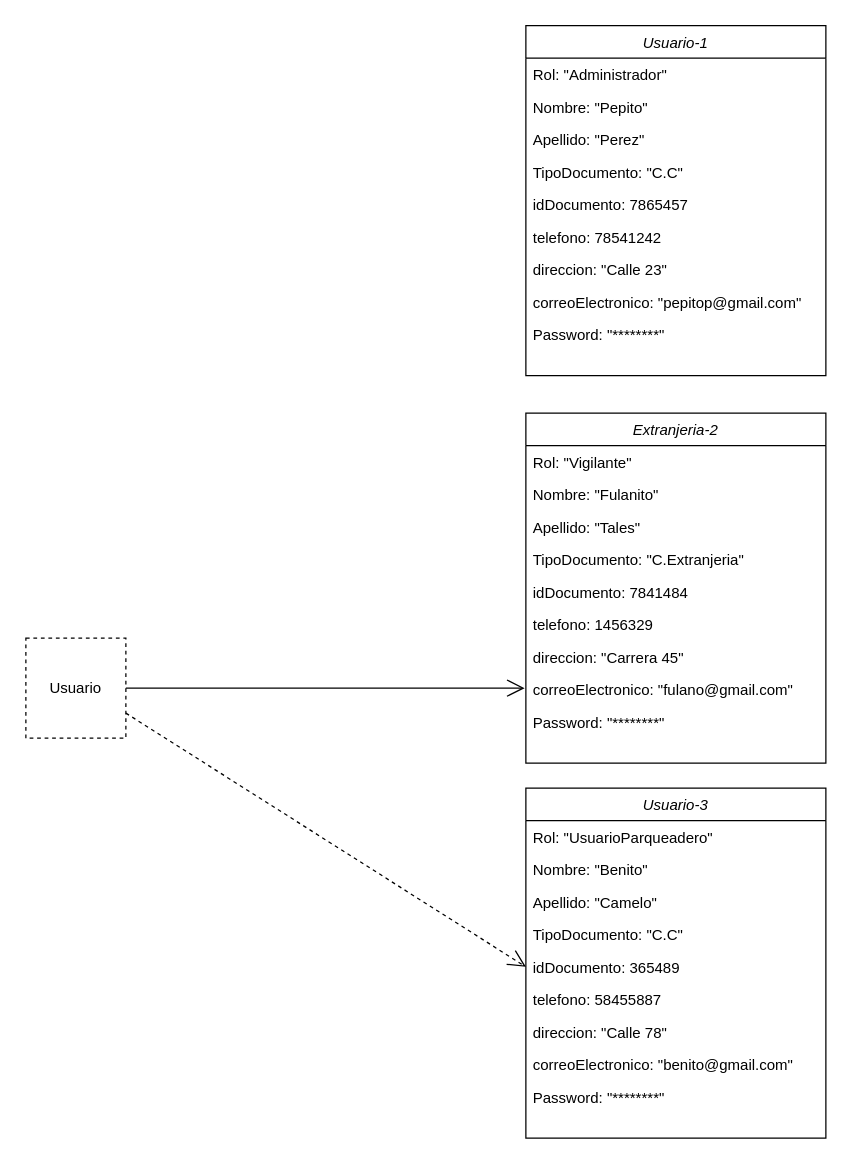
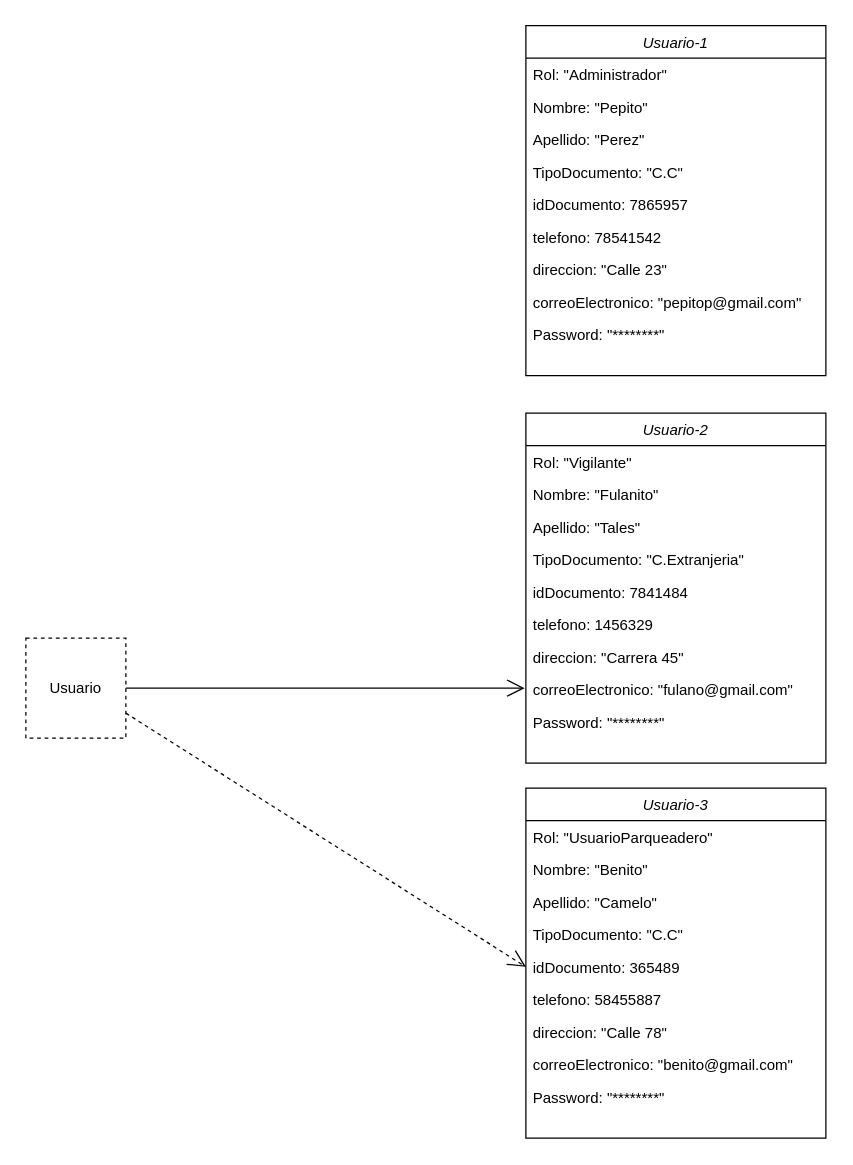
  <mxCell id="0" />
  <mxCell id="1" parent="0" />
  <mxCell id="2" value="Usuario" style="whiteSpace=wrap;html=1;aspect=fixed;dashed=1;" vertex="1" parent="1"><mxGeometry x="20" y="510" width="80" height="80" as="geometry" /></mxCell>
  <mxCell id="3" value="Usuario-1" style="swimlane;fontStyle=2;align=center;verticalAlign=top;childLayout=stackLayout;horizontal=1;startSize=26;horizontalStack=0;resizeParent=1;resizeLast=0;collapsible=1;marginBottom=0;rounded=0;shadow=0;strokeWidth=1;" vertex="1" parent="1"><mxGeometry x="420" y="20" width="240" height="280" as="geometry"><mxRectangle x="230" y="140" width="160" height="26" as="alternateBounds" /></mxGeometry></mxCell>
  <mxCell id="4" value="Rol: &quot;Administrador&quot;&#10;" style="text;align=left;verticalAlign=top;spacingLeft=4;spacingRight=4;overflow=hidden;rotatable=0;points=[[0,0.5],[1,0.5]];portConstraint=eastwest;rounded=0;shadow=0;html=0;" vertex="1" parent="3"><mxGeometry y="26" width="240" height="26" as="geometry" /></mxCell>
  <mxCell id="5" value="Nombre: &quot;Pepito&quot;&#10;" style="text;align=left;verticalAlign=top;spacingLeft=4;spacingRight=4;overflow=hidden;rotatable=0;points=[[0,0.5],[1,0.5]];portConstraint=eastwest;rounded=0;shadow=0;html=0;" vertex="1" parent="3"><mxGeometry y="52" width="240" height="26" as="geometry" /></mxCell>
  <mxCell id="6" value="Apellido: &quot;Perez&quot;" style="text;align=left;verticalAlign=top;spacingLeft=4;spacingRight=4;overflow=hidden;rotatable=0;points=[[0,0.5],[1,0.5]];portConstraint=eastwest;rounded=0;shadow=0;html=0;" vertex="1" parent="3"><mxGeometry y="78" width="240" height="26" as="geometry" /></mxCell>
  <mxCell id="7" value="TipoDocumento: &quot;C.C&quot;&#10;" style="text;align=left;verticalAlign=top;spacingLeft=4;spacingRight=4;overflow=hidden;rotatable=0;points=[[0,0.5],[1,0.5]];portConstraint=eastwest;rounded=0;shadow=0;html=0;" vertex="1" parent="3"><mxGeometry y="104" width="240" height="26" as="geometry" /></mxCell>
- <mxCell id="8" value="idDocumento: 7865457" style="text;align=left;verticalAlign=top;spacingLeft=4;spacingRight=4;overflow=hidden;rotatable=0;points=[[0,0.5],[1,0.5]];portConstraint=eastwest;rounded=0;shadow=0;html=0;" vertex="1" parent="3"><mxGeometry y="130" width="240" height="26" as="geometry" /></mxCell>
- <mxCell id="9" value="telefono: 78541242" style="text;align=left;verticalAlign=top;spacingLeft=4;spacingRight=4;overflow=hidden;rotatable=0;points=[[0,0.5],[1,0.5]];portConstraint=eastwest;rounded=0;shadow=0;html=0;" vertex="1" parent="3"><mxGeometry y="156" width="240" height="26" as="geometry" /></mxCell>
+ <mxCell id="8" value="idDocumento: 7865957" style="text;align=left;verticalAlign=top;spacingLeft=4;spacingRight=4;overflow=hidden;rotatable=0;points=[[0,0.5],[1,0.5]];portConstraint=eastwest;rounded=0;shadow=0;html=0;" vertex="1" parent="3"><mxGeometry y="130" width="240" height="26" as="geometry" /></mxCell>
+ <mxCell id="9" value="telefono: 78541542" style="text;align=left;verticalAlign=top;spacingLeft=4;spacingRight=4;overflow=hidden;rotatable=0;points=[[0,0.5],[1,0.5]];portConstraint=eastwest;rounded=0;shadow=0;html=0;" vertex="1" parent="3"><mxGeometry y="156" width="240" height="26" as="geometry" /></mxCell>
  <mxCell id="10" value="direccion: &quot;Calle 23&quot;" style="text;align=left;verticalAlign=top;spacingLeft=4;spacingRight=4;overflow=hidden;rotatable=0;points=[[0,0.5],[1,0.5]];portConstraint=eastwest;rounded=0;shadow=0;html=0;" vertex="1" parent="3"><mxGeometry y="182" width="240" height="26" as="geometry" /></mxCell>
  <mxCell id="11" value="correoElectronico: &quot;pepitop@gmail.com&quot;" style="text;align=left;verticalAlign=top;spacingLeft=4;spacingRight=4;overflow=hidden;rotatable=0;points=[[0,0.5],[1,0.5]];portConstraint=eastwest;rounded=0;shadow=0;html=0;" vertex="1" parent="3"><mxGeometry y="208" width="240" height="26" as="geometry" /></mxCell>
  <mxCell id="12" value="Password: &quot;********&quot;" style="text;align=left;verticalAlign=top;spacingLeft=4;spacingRight=4;overflow=hidden;rotatable=0;points=[[0,0.5],[1,0.5]];portConstraint=eastwest;rounded=0;shadow=0;html=0;" vertex="1" parent="3"><mxGeometry y="234" width="240" height="26" as="geometry" /></mxCell>
- <mxCell id="13" value="Extranjeria-2" style="swimlane;fontStyle=2;align=center;verticalAlign=top;childLayout=stackLayout;horizontal=1;startSize=26;horizontalStack=0;resizeParent=1;resizeLast=0;collapsible=1;marginBottom=0;rounded=0;shadow=0;strokeWidth=1;" vertex="1" parent="1"><mxGeometry x="420" y="330" width="240" height="280" as="geometry"><mxRectangle x="230" y="140" width="160" height="26" as="alternateBounds" /></mxGeometry></mxCell>
+ <mxCell id="13" value="Usuario-2" style="swimlane;fontStyle=2;align=center;verticalAlign=top;childLayout=stackLayout;horizontal=1;startSize=26;horizontalStack=0;resizeParent=1;resizeLast=0;collapsible=1;marginBottom=0;rounded=0;shadow=0;strokeWidth=1;" vertex="1" parent="1"><mxGeometry x="420" y="330" width="240" height="280" as="geometry"><mxRectangle x="230" y="140" width="160" height="26" as="alternateBounds" /></mxGeometry></mxCell>
  <mxCell id="14" value="Rol: &quot;Vigilante&quot;&#10;" style="text;align=left;verticalAlign=top;spacingLeft=4;spacingRight=4;overflow=hidden;rotatable=0;points=[[0,0.5],[1,0.5]];portConstraint=eastwest;rounded=0;shadow=0;html=0;" vertex="1" parent="13"><mxGeometry y="26" width="240" height="26" as="geometry" /></mxCell>
  <mxCell id="15" value="Nombre: &quot;Fulanito&quot;&#10;" style="text;align=left;verticalAlign=top;spacingLeft=4;spacingRight=4;overflow=hidden;rotatable=0;points=[[0,0.5],[1,0.5]];portConstraint=eastwest;rounded=0;shadow=0;html=0;" vertex="1" parent="13"><mxGeometry y="52" width="240" height="26" as="geometry" /></mxCell>
  <mxCell id="16" value="Apellido: &quot;Tales&quot;" style="text;align=left;verticalAlign=top;spacingLeft=4;spacingRight=4;overflow=hidden;rotatable=0;points=[[0,0.5],[1,0.5]];portConstraint=eastwest;rounded=0;shadow=0;html=0;" vertex="1" parent="13"><mxGeometry y="78" width="240" height="26" as="geometry" /></mxCell>
  <mxCell id="17" value="TipoDocumento: &quot;C.Extranjeria&quot;&#10;" style="text;align=left;verticalAlign=top;spacingLeft=4;spacingRight=4;overflow=hidden;rotatable=0;points=[[0,0.5],[1,0.5]];portConstraint=eastwest;rounded=0;shadow=0;html=0;" vertex="1" parent="13"><mxGeometry y="104" width="240" height="26" as="geometry" /></mxCell>
  <mxCell id="18" value="idDocumento: 7841484" style="text;align=left;verticalAlign=top;spacingLeft=4;spacingRight=4;overflow=hidden;rotatable=0;points=[[0,0.5],[1,0.5]];portConstraint=eastwest;rounded=0;shadow=0;html=0;" vertex="1" parent="13"><mxGeometry y="130" width="240" height="26" as="geometry" /></mxCell>
  <mxCell id="19" value="telefono: 1456329" style="text;align=left;verticalAlign=top;spacingLeft=4;spacingRight=4;overflow=hidden;rotatable=0;points=[[0,0.5],[1,0.5]];portConstraint=eastwest;rounded=0;shadow=0;html=0;" vertex="1" parent="13"><mxGeometry y="156" width="240" height="26" as="geometry" /></mxCell>
  <mxCell id="20" value="direccion: &quot;Carrera 45&quot;" style="text;align=left;verticalAlign=top;spacingLeft=4;spacingRight=4;overflow=hidden;rotatable=0;points=[[0,0.5],[1,0.5]];portConstraint=eastwest;rounded=0;shadow=0;html=0;" vertex="1" parent="13"><mxGeometry y="182" width="240" height="26" as="geometry" /></mxCell>
  <mxCell id="21" value="correoElectronico: &quot;fulano@gmail.com&quot;" style="text;align=left;verticalAlign=top;spacingLeft=4;spacingRight=4;overflow=hidden;rotatable=0;points=[[0,0.5],[1,0.5]];portConstraint=eastwest;rounded=0;shadow=0;html=0;" vertex="1" parent="13"><mxGeometry y="208" width="240" height="26" as="geometry" /></mxCell>
  <mxCell id="22" value="Password: &quot;********&quot;" style="text;align=left;verticalAlign=top;spacingLeft=4;spacingRight=4;overflow=hidden;rotatable=0;points=[[0,0.5],[1,0.5]];portConstraint=eastwest;rounded=0;shadow=0;html=0;" vertex="1" parent="13"><mxGeometry y="234" width="240" height="26" as="geometry" /></mxCell>
  <mxCell id="23" value="Usuario-3" style="swimlane;fontStyle=2;align=center;verticalAlign=top;childLayout=stackLayout;horizontal=1;startSize=26;horizontalStack=0;resizeParent=1;resizeLast=0;collapsible=1;marginBottom=0;rounded=0;shadow=0;strokeWidth=1;" vertex="1" parent="1"><mxGeometry x="420" y="630" width="240" height="280" as="geometry"><mxRectangle x="230" y="140" width="160" height="26" as="alternateBounds" /></mxGeometry></mxCell>
  <mxCell id="24" value="Rol: &quot;UsuarioParqueadero&quot;&#10;" style="text;align=left;verticalAlign=top;spacingLeft=4;spacingRight=4;overflow=hidden;rotatable=0;points=[[0,0.5],[1,0.5]];portConstraint=eastwest;rounded=0;shadow=0;html=0;" vertex="1" parent="23"><mxGeometry y="26" width="240" height="26" as="geometry" /></mxCell>
  <mxCell id="25" value="Nombre: &quot;Benito&quot;&#10;" style="text;align=left;verticalAlign=top;spacingLeft=4;spacingRight=4;overflow=hidden;rotatable=0;points=[[0,0.5],[1,0.5]];portConstraint=eastwest;rounded=0;shadow=0;html=0;" vertex="1" parent="23"><mxGeometry y="52" width="240" height="26" as="geometry" /></mxCell>
  <mxCell id="26" value="Apellido: &quot;Camelo&quot;" style="text;align=left;verticalAlign=top;spacingLeft=4;spacingRight=4;overflow=hidden;rotatable=0;points=[[0,0.5],[1,0.5]];portConstraint=eastwest;rounded=0;shadow=0;html=0;" vertex="1" parent="23"><mxGeometry y="78" width="240" height="26" as="geometry" /></mxCell>
  <mxCell id="27" value="TipoDocumento: &quot;C.C&quot;&#10;" style="text;align=left;verticalAlign=top;spacingLeft=4;spacingRight=4;overflow=hidden;rotatable=0;points=[[0,0.5],[1,0.5]];portConstraint=eastwest;rounded=0;shadow=0;html=0;" vertex="1" parent="23"><mxGeometry y="104" width="240" height="26" as="geometry" /></mxCell>
  <mxCell id="28" value="idDocumento: 365489" style="text;align=left;verticalAlign=top;spacingLeft=4;spacingRight=4;overflow=hidden;rotatable=0;points=[[0,0.5],[1,0.5]];portConstraint=eastwest;rounded=0;shadow=0;html=0;" vertex="1" parent="23"><mxGeometry y="130" width="240" height="26" as="geometry" /></mxCell>
  <mxCell id="29" value="telefono: 58455887" style="text;align=left;verticalAlign=top;spacingLeft=4;spacingRight=4;overflow=hidden;rotatable=0;points=[[0,0.5],[1,0.5]];portConstraint=eastwest;rounded=0;shadow=0;html=0;" vertex="1" parent="23"><mxGeometry y="156" width="240" height="26" as="geometry" /></mxCell>
  <mxCell id="30" value="direccion: &quot;Calle 78&quot;" style="text;align=left;verticalAlign=top;spacingLeft=4;spacingRight=4;overflow=hidden;rotatable=0;points=[[0,0.5],[1,0.5]];portConstraint=eastwest;rounded=0;shadow=0;html=0;" vertex="1" parent="23"><mxGeometry y="182" width="240" height="26" as="geometry" /></mxCell>
  <mxCell id="31" value="correoElectronico: &quot;benito@gmail.com&quot;" style="text;align=left;verticalAlign=top;spacingLeft=4;spacingRight=4;overflow=hidden;rotatable=0;points=[[0,0.5],[1,0.5]];portConstraint=eastwest;rounded=0;shadow=0;html=0;" vertex="1" parent="23"><mxGeometry y="208" width="240" height="26" as="geometry" /></mxCell>
  <mxCell id="32" value="Password: &quot;********&quot;" style="text;align=left;verticalAlign=top;spacingLeft=4;spacingRight=4;overflow=hidden;rotatable=0;points=[[0,0.5],[1,0.5]];portConstraint=eastwest;rounded=0;shadow=0;html=0;" vertex="1" parent="23"><mxGeometry y="234" width="240" height="26" as="geometry" /></mxCell>
  <mxCell id="33" value="" style="endArrow=open;endFill=1;endSize=12;html=1;rounded=0;exitX=1;exitY=0.5;exitDx=0;exitDy=0;" edge="1" parent="1" source="2"><mxGeometry width="160" relative="1" as="geometry"><mxPoint x="110" y="540" as="sourcePoint" /><mxPoint x="419" y="550" as="targetPoint" /></mxGeometry></mxCell>
  <mxCell id="34" value="" style="endArrow=open;endFill=1;endSize=12;html=1;rounded=0;exitX=1;exitY=0.75;exitDx=0;exitDy=0;entryX=0;entryY=0.5;entryDx=0;entryDy=0;dashed=1;" edge="1" parent="1" source="2" target="28"><mxGeometry width="160" relative="1" as="geometry"><mxPoint x="120" y="550" as="sourcePoint" /><mxPoint x="440" y="183" as="targetPoint" /></mxGeometry></mxCell>
